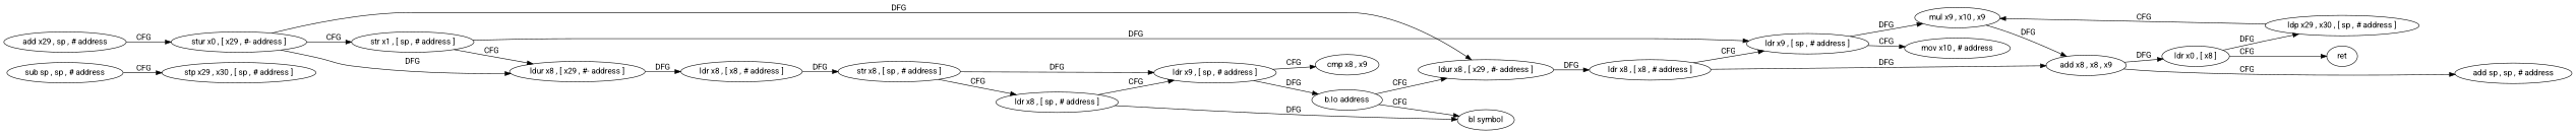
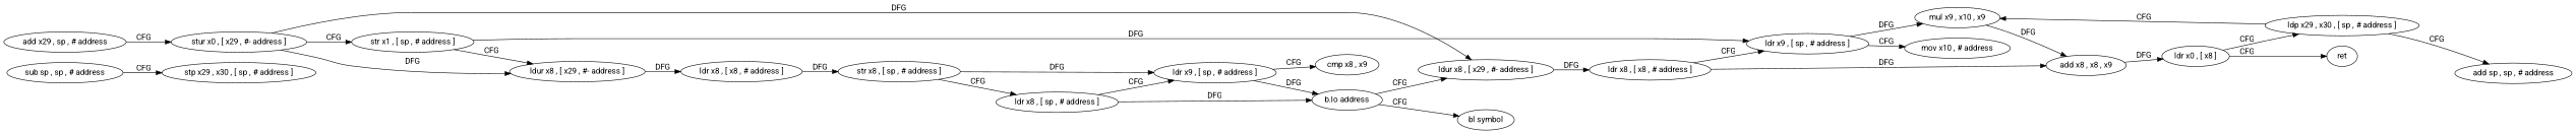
  digraph {
    fontname=Roboto
    rankdir=LR
    node [fontname=Roboto]
    edge [fontname=Roboto]
    n1 [label="sub sp , sp , # address"]
    n2 [label="stp x29 , x30 , [ sp , # address ]"]
    n3 [label="add x29 , sp , # address"]
    n4 [label="stur x0 , [ x29 , #- address ]"]
    n5 [label="str x1 , [ sp , # address ]"]
    n6 [label="ldur x8 , [ x29 , #- address ]"]
    n7 [label="ldur x8 , [ x29 , #- address ]"]
    n8 [label="ldr x9 , [ sp , # address ]"]
    n9 [label="ldr x8 , [ x8 , # address ]"]
    n10 [label="ldr x8 , [ x8 , # address ]"]
    n11 [label="ldr x8 , [ sp , # address ]"]
    n12 [label="ldr x9 , [ sp , # address ]"]
    n13 [label="b.lo address"]
    n14 [label="mov x10 , # address"]
    n15 [label="mul x9 , x10 , x9"]
    n16 [label="str x8 , [ sp , # address ]"]
    n17 [label="cmp x8 , x9"]
    n18 [label="bl symbol"]
    n19 [label="add x8 , x8 , x9"]
    n20 [label="ldr x0 , [ x8 ]"]
    n21 [label="ldp x29 , x30 , [ sp , # address ]"]
    n22 [label=ret]
    n23 [label="add sp , sp , # address"]
    n1 -> n2 [label=CFG]
    n3 -> n4 [label=CFG]
    n4 -> n5 [label=CFG]
    n4 -> n6 [label=DFG]
    n4 -> n7 [label=DFG]
    n5 -> n6 [label=CFG]
    n5 -> n8 [label=DFG]
    n6 -> n9 [label=DFG]
    n7 -> n10 [label=DFG]
    n8 -> n14 [label=CFG]
    n8 -> n15 [label=DFG]
    n9 -> n16 [label=DFG]
    n10 -> n8 [label=CFG]
    n10 -> n19 [label=DFG]
    n11 -> n12 [label=CFG]
-   n11 -> n18 [label=DFG]
+   n11 -> n13 [label=DFG]
    n12 -> n13 [label=DFG]
    n12 -> n17 [label=CFG]
    n13 -> n7 [label=CFG]
    n13 -> n18 [label=CFG]
    n15 -> n19 [label=DFG]
    n16 -> n11 [label=CFG]
    n16 -> n12 [label=DFG]
    n19 -> n20 [label=DFG]
-   n20 -> n21 [label=DFG]
+   n20 -> n21 [label=CFG]
    n20 -> n22 [label=CFG]
    n21 -> n15 [label=CFG]
-   n19 -> n23 [label=CFG]
+   n21 -> n23 [label=CFG]
  }
